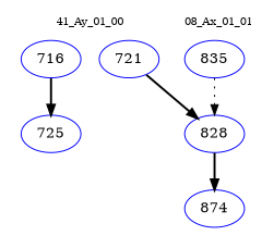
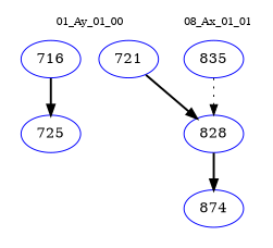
  digraph {
    node [color=blue]
    edge [color=black style=bold]
    n1 [label=721]
    n2 [label=716]
    n3 [label=725]
    n4 [label=835]
    n5 [label=828]
    n6 [label=874]
    subgraph cluster_1 {
      color=white
      fontsize=10
-     label="41_Ay_01_00"
+     label="01_Ay_01_00"
      n1
      n2
      n3
    }
    subgraph cluster_2 {
      color=white
      fontsize=10
      label="08_Ax_01_01"
      n4
      n5
      n6
    }
    n1 -> n5
    n2 -> n3
    n4 -> n5 [style=dotted]
    n5 -> n6
  }
